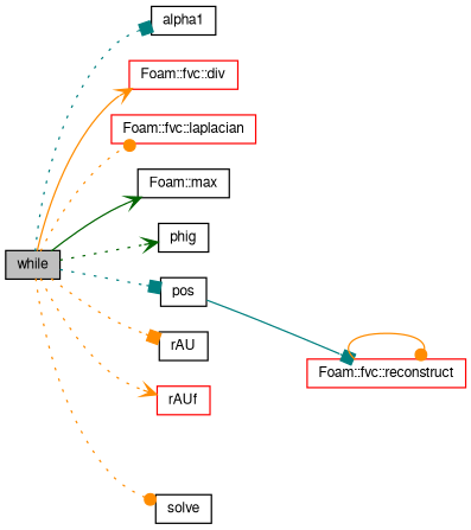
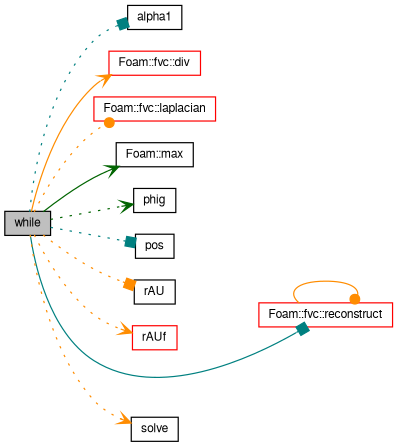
  digraph {
    rankdir=LR
    node [color=black fontname=FreeSans fontsize=10 shape=record]
    edge [arrowhead=box color=darkorange fontname=FreeSans fontsize=10 labelfontname=FreeSans labelfontsize=10 style=dotted]
    n1 [fillcolor=grey75 fontcolor=black height=0.2 label=while style=filled width=0.4]
    n2 [height=0.2 label=alpha1 width=0.4]
    n3 [color=red height=0.2 label="Foam::fvc::div" width=0.4]
    n4 [color=red height=0.2 label="Foam::fvc::laplacian" width=0.4]
    n5 [height=0.2 label="Foam::max" width=0.4]
    n6 [height=0.2 label=phig width=0.4]
    n7 [height=0.2 label=pos width=0.4]
    n8 [height=0.2 label=rAU width=0.4]
    n9 [color=red height=0.2 label=rAUf width=0.4]
    n10 [color=red height=0.2 label="Foam::fvc::reconstruct" width=0.4]
    n11 [height=0.2 label=solve width=0.4]
    n1 -> n2 [color=teal]
    n1 -> n3 [arrowhead=vee style=solid]
    n1 -> n4 [arrowhead=dot]
    n1 -> n5 [arrowhead=vee color=darkgreen style=solid]
    n1 -> n6 [arrowhead=vee color=darkgreen]
    n1 -> n7 [color=teal]
    n1 -> n8
    n1 -> n9 [arrowhead=vee]
-   n7 -> n10 [color=teal style=solid]
-   n1 -> n11 [arrowhead=dot]
+   n1 -> n10 [color=teal style=solid]
+   n1 -> n11 [arrowhead=vee]
    n10 -> n10 [arrowhead=dot style=solid]
  }
